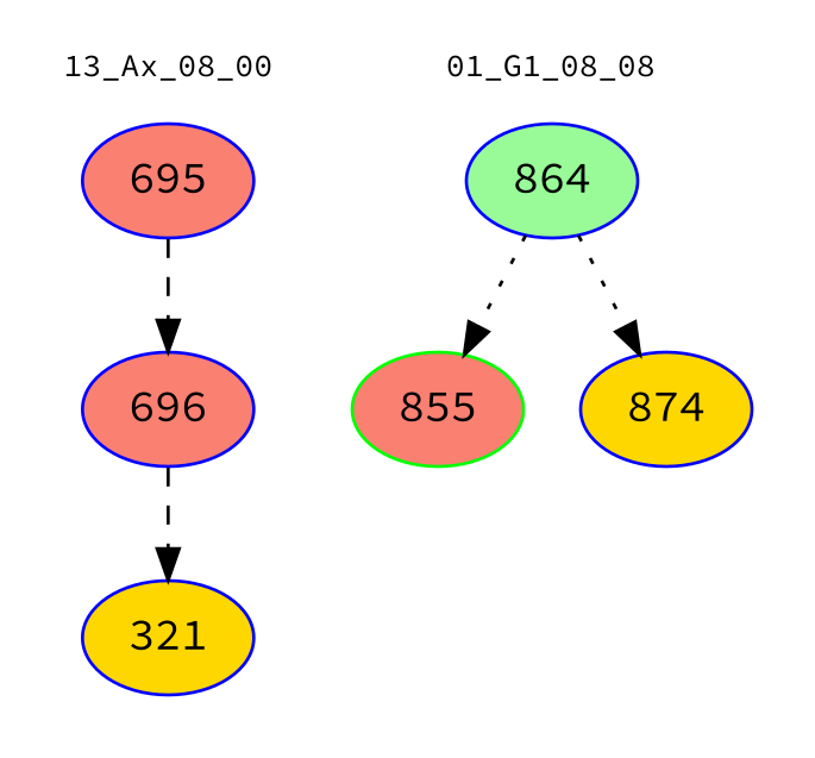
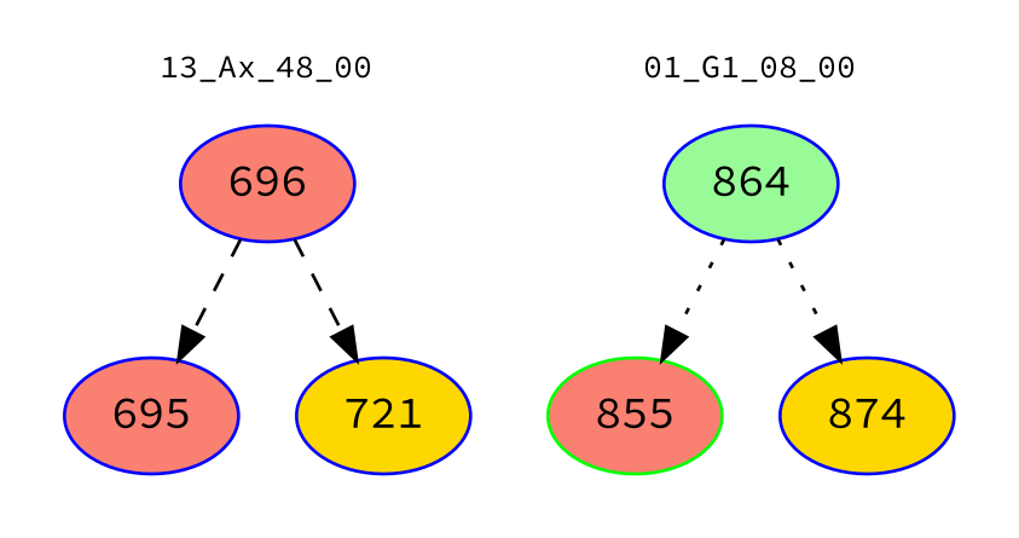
  digraph {
    fontname="Source Code Pro"
    node [color=blue fillcolor=salmon fontname="Source Code Pro" style=filled]
    edge [color=black fontname="Source Code Pro" style=dashed]
    n1 [label=696]
    n2 [label=695]
-   n3 [fillcolor=gold label=321]
+   n3 [fillcolor=gold label=721]
    n4 [fillcolor=palegreen label=864]
    n5 [color=green label=855]
    n6 [fillcolor=gold label=874]
    subgraph cluster_1 {
      color=white
      fontsize=10
-     label="13_Ax_08_00"
+     label="13_Ax_48_00"
      n1
      n2
      n3
    }
    subgraph cluster_2 {
      color=white
      fontsize=10
-     label="01_G1_08_08"
+     label="01_G1_08_00"
      n4
      n5
      n6
    }
-   n2 -> n1
+   n1 -> n2
    n1 -> n3
    n4 -> n5 [style=dotted]
    n4 -> n6 [style=dotted]
  }
